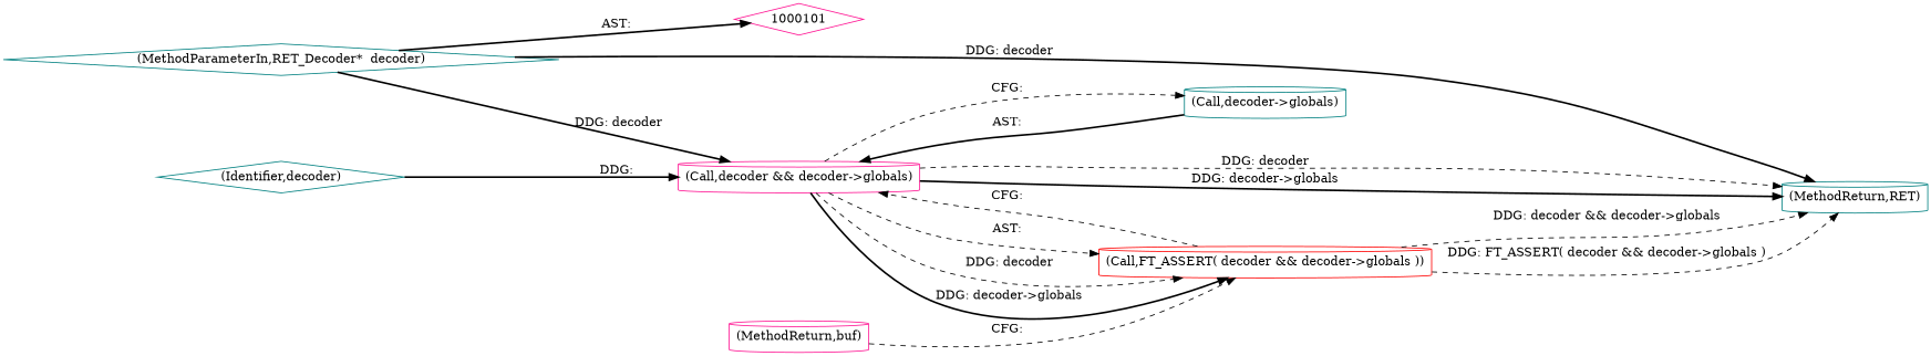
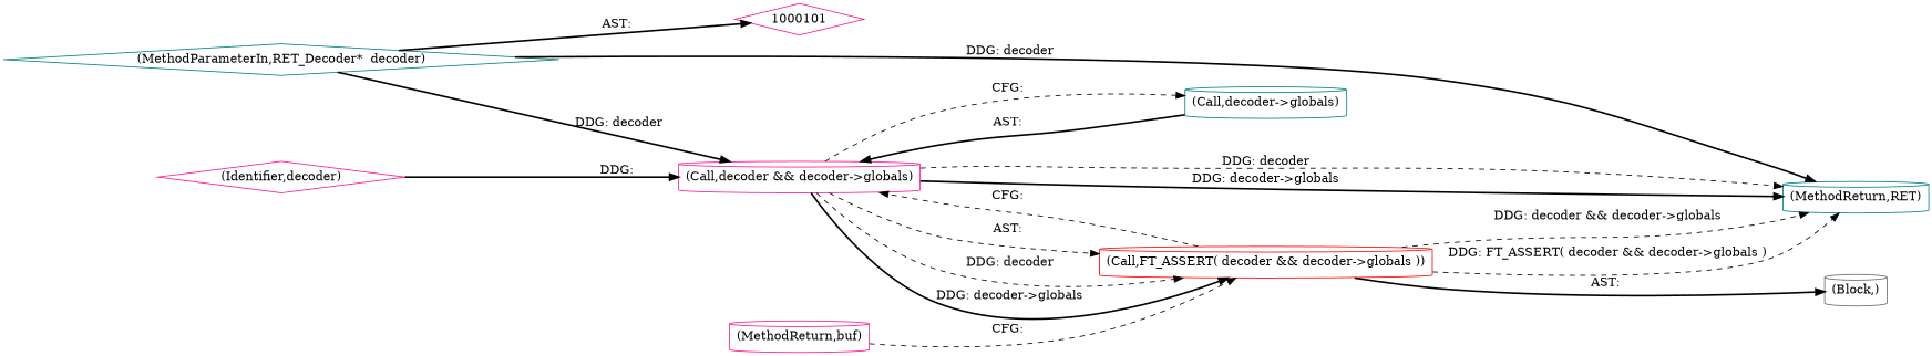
  digraph {
    rankdir=LR
    node [color=deeppink shape=cylinder]
    edge [style=dashed]
    n1 [label="(Call,decoder && decoder->globals)"]
    n2 [color=red label="(Call,FT_ASSERT( decoder && decoder->globals ))"]
    n3 [color=teal label="(MethodReturn,RET)"]
    n4 [color=teal label="(Call,decoder->globals)"]
-   n6 [color=teal label="(Identifier,decoder)" shape=diamond]
+   n5 [color=gray40 label="(Block,)"]
+   n6 [label="(Identifier,decoder)" shape=diamond]
    n7 [color=teal label="(MethodParameterIn,RET_Decoder*  decoder)" shape=diamond]
    1000101 [shape=diamond]
    n9 [label="(MethodReturn,buf)"]
    n1 -> n2 [label="AST: "]
    n1 -> n2 [label="DDG: decoder"]
    n1 -> n2 [label="DDG: decoder->globals" style=bold]
    n1 -> n3 [label="DDG: decoder"]
    n1 -> n3 [label="DDG: decoder->globals" style=bold]
    n1 -> n4 [label="CFG: "]
    n2 -> n1 [label="CFG: "]
    n2 -> n3 [label="DDG: decoder && decoder->globals"]
    n2 -> n3 [label="DDG: FT_ASSERT( decoder && decoder->globals )"]
+   n2 -> n5 [label="AST: " style=bold]
    n4 -> n1 [label="AST: " style=bold]
    n6 -> n1 [label="DDG: " style=bold]
    n7 -> n1 [label="DDG: decoder" style=bold]
    n7 -> n3 [label="DDG: decoder" style=bold]
    n7 -> 1000101 [label="AST: " style=bold]
    n9 -> n2 [label="CFG: "]
  }
